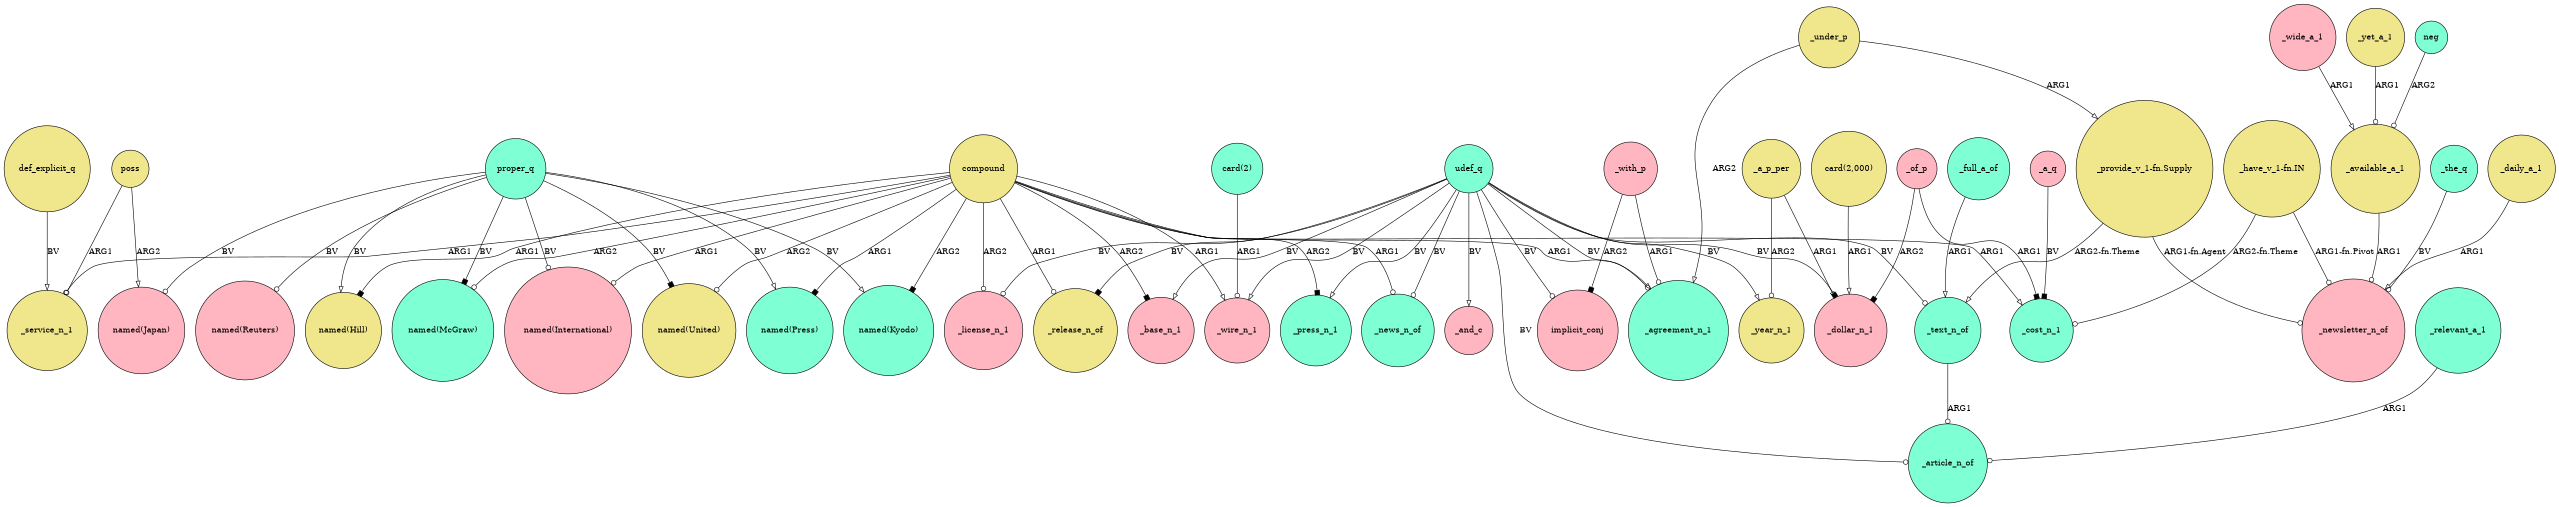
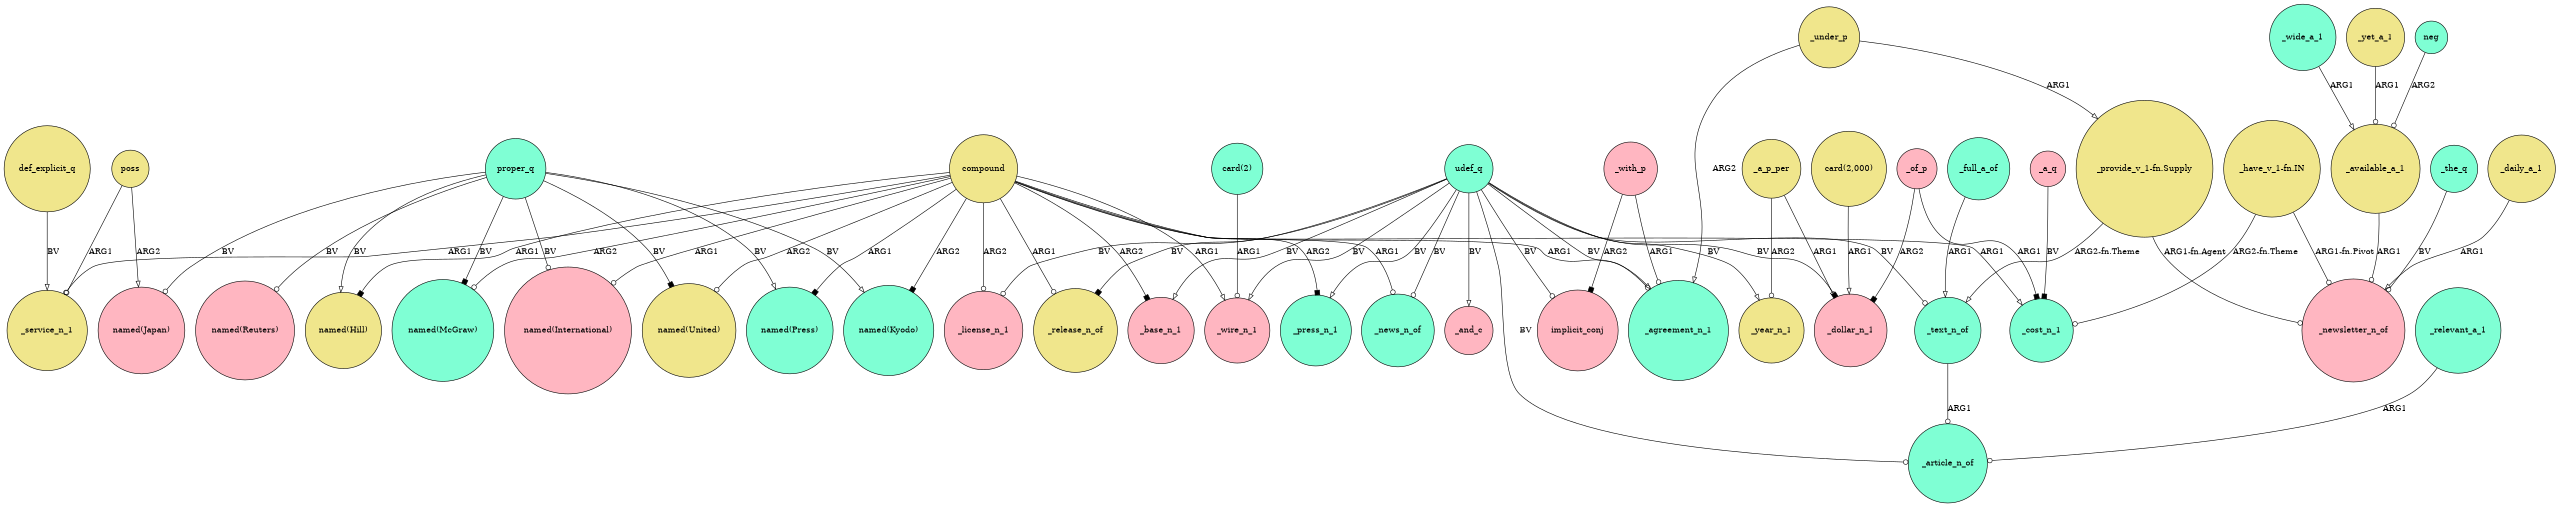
  digraph {
    node [fillcolor=aquamarine shape=circle style=filled]
    edge [arrowhead=odot]
    "named(McGraw)"
    compound [fillcolor=khaki]
    "named(International)" [fillcolor=lightpink]
    _press_n_1
    _agreement_n_1
    _service_n_1 [fillcolor=khaki]
    _wire_n_1 [fillcolor=lightpink]
    "named(Hill)" [fillcolor=khaki]
    _base_n_1 [fillcolor=lightpink]
    _cost_n_1
    _release_n_of [fillcolor=khaki]
    "named(Press)"
    _license_n_1 [fillcolor=lightpink]
    _news_n_of
    "named(Kyodo)"
    "named(United)" [fillcolor=khaki]
    _newsletter_n_of [fillcolor=lightpink]
    "_provide_v_1-fn.Supply" [fillcolor=khaki]
    _text_n_of
    _article_n_of
    udef_q
    _year_n_1 [fillcolor=khaki]
    implicit_conj [fillcolor=lightpink]
    _dollar_n_1 [fillcolor=lightpink]
    _and_c [fillcolor=lightpink]
    _relevant_a_1
    _under_p [fillcolor=khaki]
    _daily_a_1 [fillcolor=khaki]
    _a_p_per [fillcolor=khaki]
    poss [fillcolor=khaki]
    "named(Japan)" [fillcolor=lightpink]
    "_have_v_1-fn.IN" [fillcolor=khaki]
    _yet_a_1 [fillcolor=khaki]
    _available_a_1 [fillcolor=khaki]
    neg
    proper_q
    "named(Reuters)" [fillcolor=lightpink]
    _of_p [fillcolor=lightpink]
    "card(2)"
    _the_q
    _with_p [fillcolor=lightpink]
-   _wide_a_1 [fillcolor=lightpink]
+   _wide_a_1
    def_explicit_q [fillcolor=khaki]
    _a_q [fillcolor=lightpink]
    "card(2,000)" [fillcolor=khaki]
    _full_a_of
    compound -> "named(McGraw)" [label=ARG2]
    compound -> "named(International)" [label=ARG1]
    compound -> _press_n_1 [arrowhead=box label=ARG2]
    compound -> _agreement_n_1 [arrowhead=onormal label=ARG1]
    compound -> _service_n_1 [label=ARG1]
    compound -> _wire_n_1 [arrowhead=onormal label=ARG1]
    compound -> "named(Hill)" [arrowhead=box label=ARG1]
    compound -> _base_n_1 [arrowhead=box label=ARG2]
    compound -> _cost_n_1 [arrowhead=onormal label=ARG1]
    compound -> _release_n_of [label=ARG1]
    compound -> "named(Press)" [arrowhead=box label=ARG1]
    compound -> _license_n_1 [label=ARG2]
    compound -> _news_n_of [label=ARG1]
    compound -> "named(Kyodo)" [arrowhead=box label=ARG2]
    compound -> "named(United)" [label=ARG2]
    "_provide_v_1-fn.Supply" -> _newsletter_n_of [label="ARG1-fn.Agent"]
    "_provide_v_1-fn.Supply" -> _text_n_of [arrowhead=onormal label="ARG2-fn.Theme"]
    _text_n_of -> _article_n_of [label=ARG1]
    udef_q -> _press_n_1 [arrowhead=onormal label=BV]
    udef_q -> _agreement_n_1 [label=BV]
    udef_q -> _wire_n_1 [arrowhead=onormal label=BV]
    udef_q -> _base_n_1 [arrowhead=onormal label=BV]
    udef_q -> _release_n_of [arrowhead=box label=BV]
    udef_q -> _license_n_1 [label=BV]
    udef_q -> _news_n_of [label=BV]
    udef_q -> _text_n_of [label=BV]
    udef_q -> _article_n_of [label=BV]
    udef_q -> _year_n_1 [arrowhead=onormal label=BV]
    udef_q -> implicit_conj [label=BV]
    udef_q -> _dollar_n_1 [arrowhead=box label=BV]
    udef_q -> _and_c [arrowhead=onormal label=BV]
    _relevant_a_1 -> _article_n_of [label=ARG1]
    _under_p -> _agreement_n_1 [arrowhead=onormal label=ARG2]
    _under_p -> "_provide_v_1-fn.Supply" [arrowhead=onormal label=ARG1]
    _daily_a_1 -> _newsletter_n_of [arrowhead=onormal label=ARG1]
    _a_p_per -> _year_n_1 [label=ARG2]
    _a_p_per -> _dollar_n_1 [arrowhead=onormal label=ARG1]
    poss -> _service_n_1 [label=ARG1]
    poss -> "named(Japan)" [arrowhead=onormal label=ARG2]
    "_have_v_1-fn.IN" -> _cost_n_1 [label="ARG2-fn.Theme"]
    "_have_v_1-fn.IN" -> _newsletter_n_of [label="ARG1-fn.Pivot"]
    _yet_a_1 -> _available_a_1 [label=ARG1]
    _available_a_1 -> _newsletter_n_of [label=ARG1]
    neg -> _available_a_1 [label=ARG2]
    proper_q -> "named(McGraw)" [arrowhead=box label=BV]
    proper_q -> "named(International)" [label=BV]
    proper_q -> "named(Hill)" [arrowhead=onormal label=BV]
    proper_q -> "named(Press)" [arrowhead=onormal label=BV]
    proper_q -> "named(Kyodo)" [arrowhead=onormal label=BV]
    proper_q -> "named(United)" [arrowhead=box label=BV]
    proper_q -> "named(Japan)" [label=BV]
    proper_q -> "named(Reuters)" [label=BV]
    _of_p -> _cost_n_1 [arrowhead=box label=ARG1]
    _of_p -> _dollar_n_1 [arrowhead=box label=ARG2]
    "card(2)" -> _wire_n_1 [label=ARG1]
    _the_q -> _newsletter_n_of [label=BV]
    _with_p -> _agreement_n_1 [label=ARG1]
    _with_p -> implicit_conj [arrowhead=box label=ARG2]
    _wide_a_1 -> _available_a_1 [arrowhead=onormal label=ARG1]
    def_explicit_q -> _service_n_1 [arrowhead=onormal label=BV]
    _a_q -> _cost_n_1 [arrowhead=box label=BV]
    "card(2,000)" -> _dollar_n_1 [arrowhead=onormal label=ARG1]
    _full_a_of -> _text_n_of [arrowhead=onormal label=ARG1]
  }
